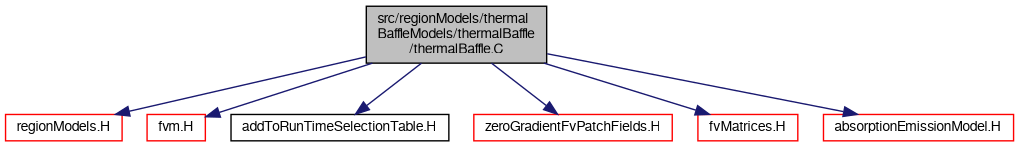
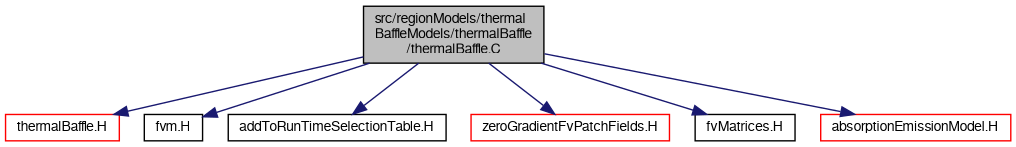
  digraph {
    node [color=red fontname=FreeSans fontsize=10 shape=record]
    edge [color=midnightblue fontname=FreeSans fontsize=10 labelfontname=FreeSans labelfontsize=10 style=solid]
    n1 [color=black fillcolor=grey75 fontcolor=black height=0.2 label="src/regionModels/thermal\lBaffleModels/thermalBaffle\l/thermalBaffle.C" style=filled width=0.4]
-   n2 [height=0.2 label="regionModels.H" width=0.4]
-   n3 [height=0.2 label="fvm.H" width=0.4]
+   n2 [height=0.2 label="thermalBaffle.H" width=0.4]
+   n3 [color=black height=0.2 label="fvm.H" width=0.4]
    n4 [color=black height=0.2 label="addToRunTimeSelectionTable.H" width=0.4]
    n5 [height=0.2 label="zeroGradientFvPatchFields.H" width=0.4]
-   n6 [height=0.2 label="fvMatrices.H" width=0.4]
+   n6 [color=black height=0.2 label="fvMatrices.H" width=0.4]
    n7 [height=0.2 label="absorptionEmissionModel.H" width=0.4]
    n1 -> n2
    n1 -> n3
    n1 -> n4
    n1 -> n5
    n1 -> n6
    n1 -> n7
  }
